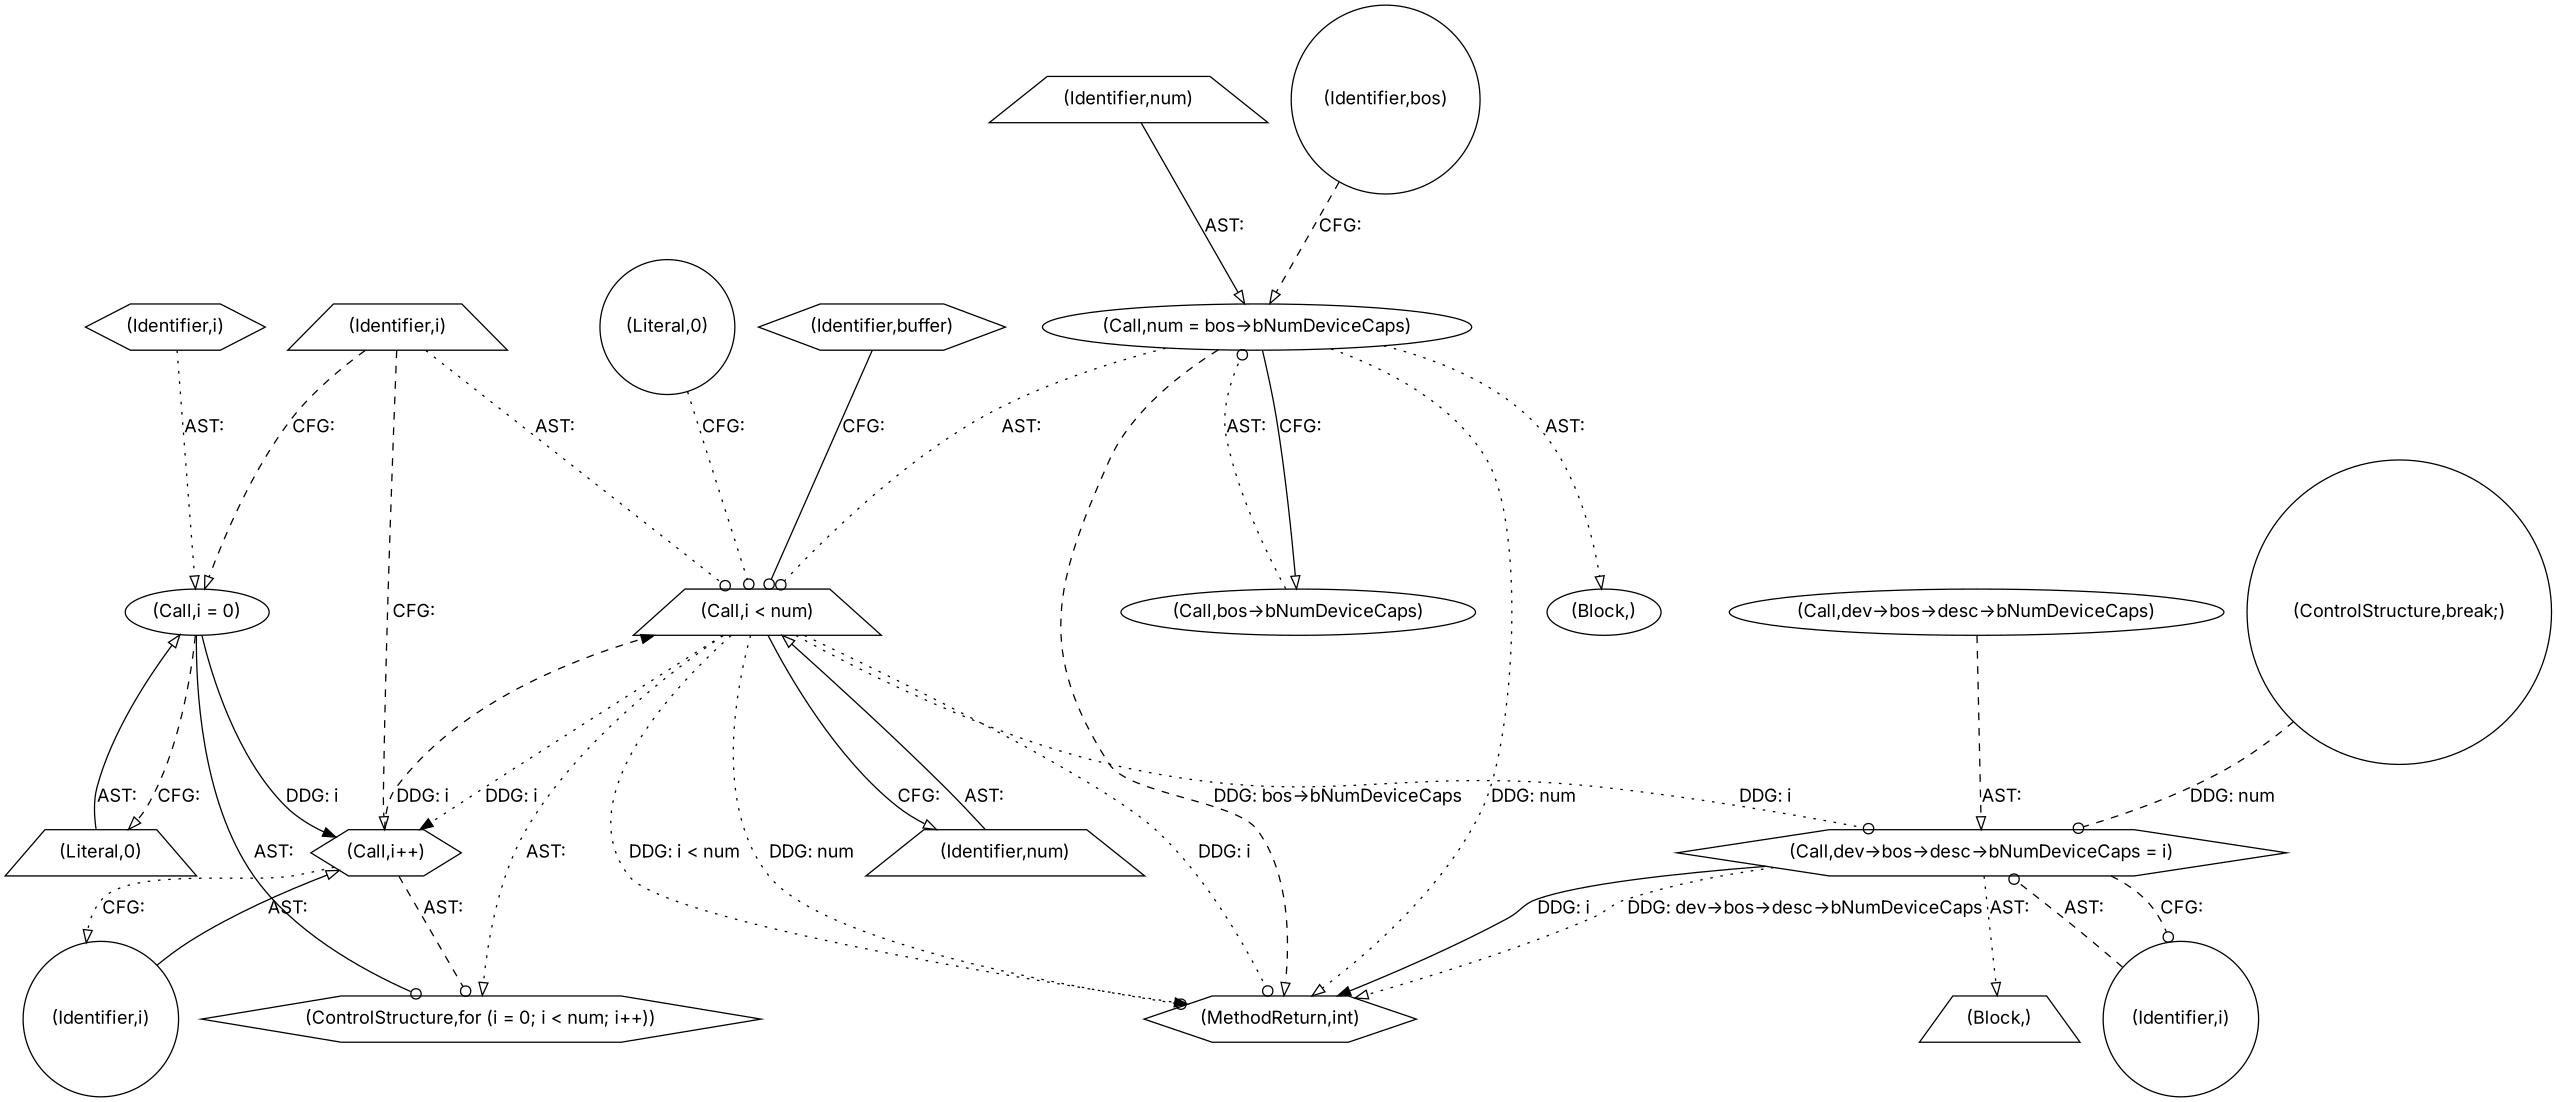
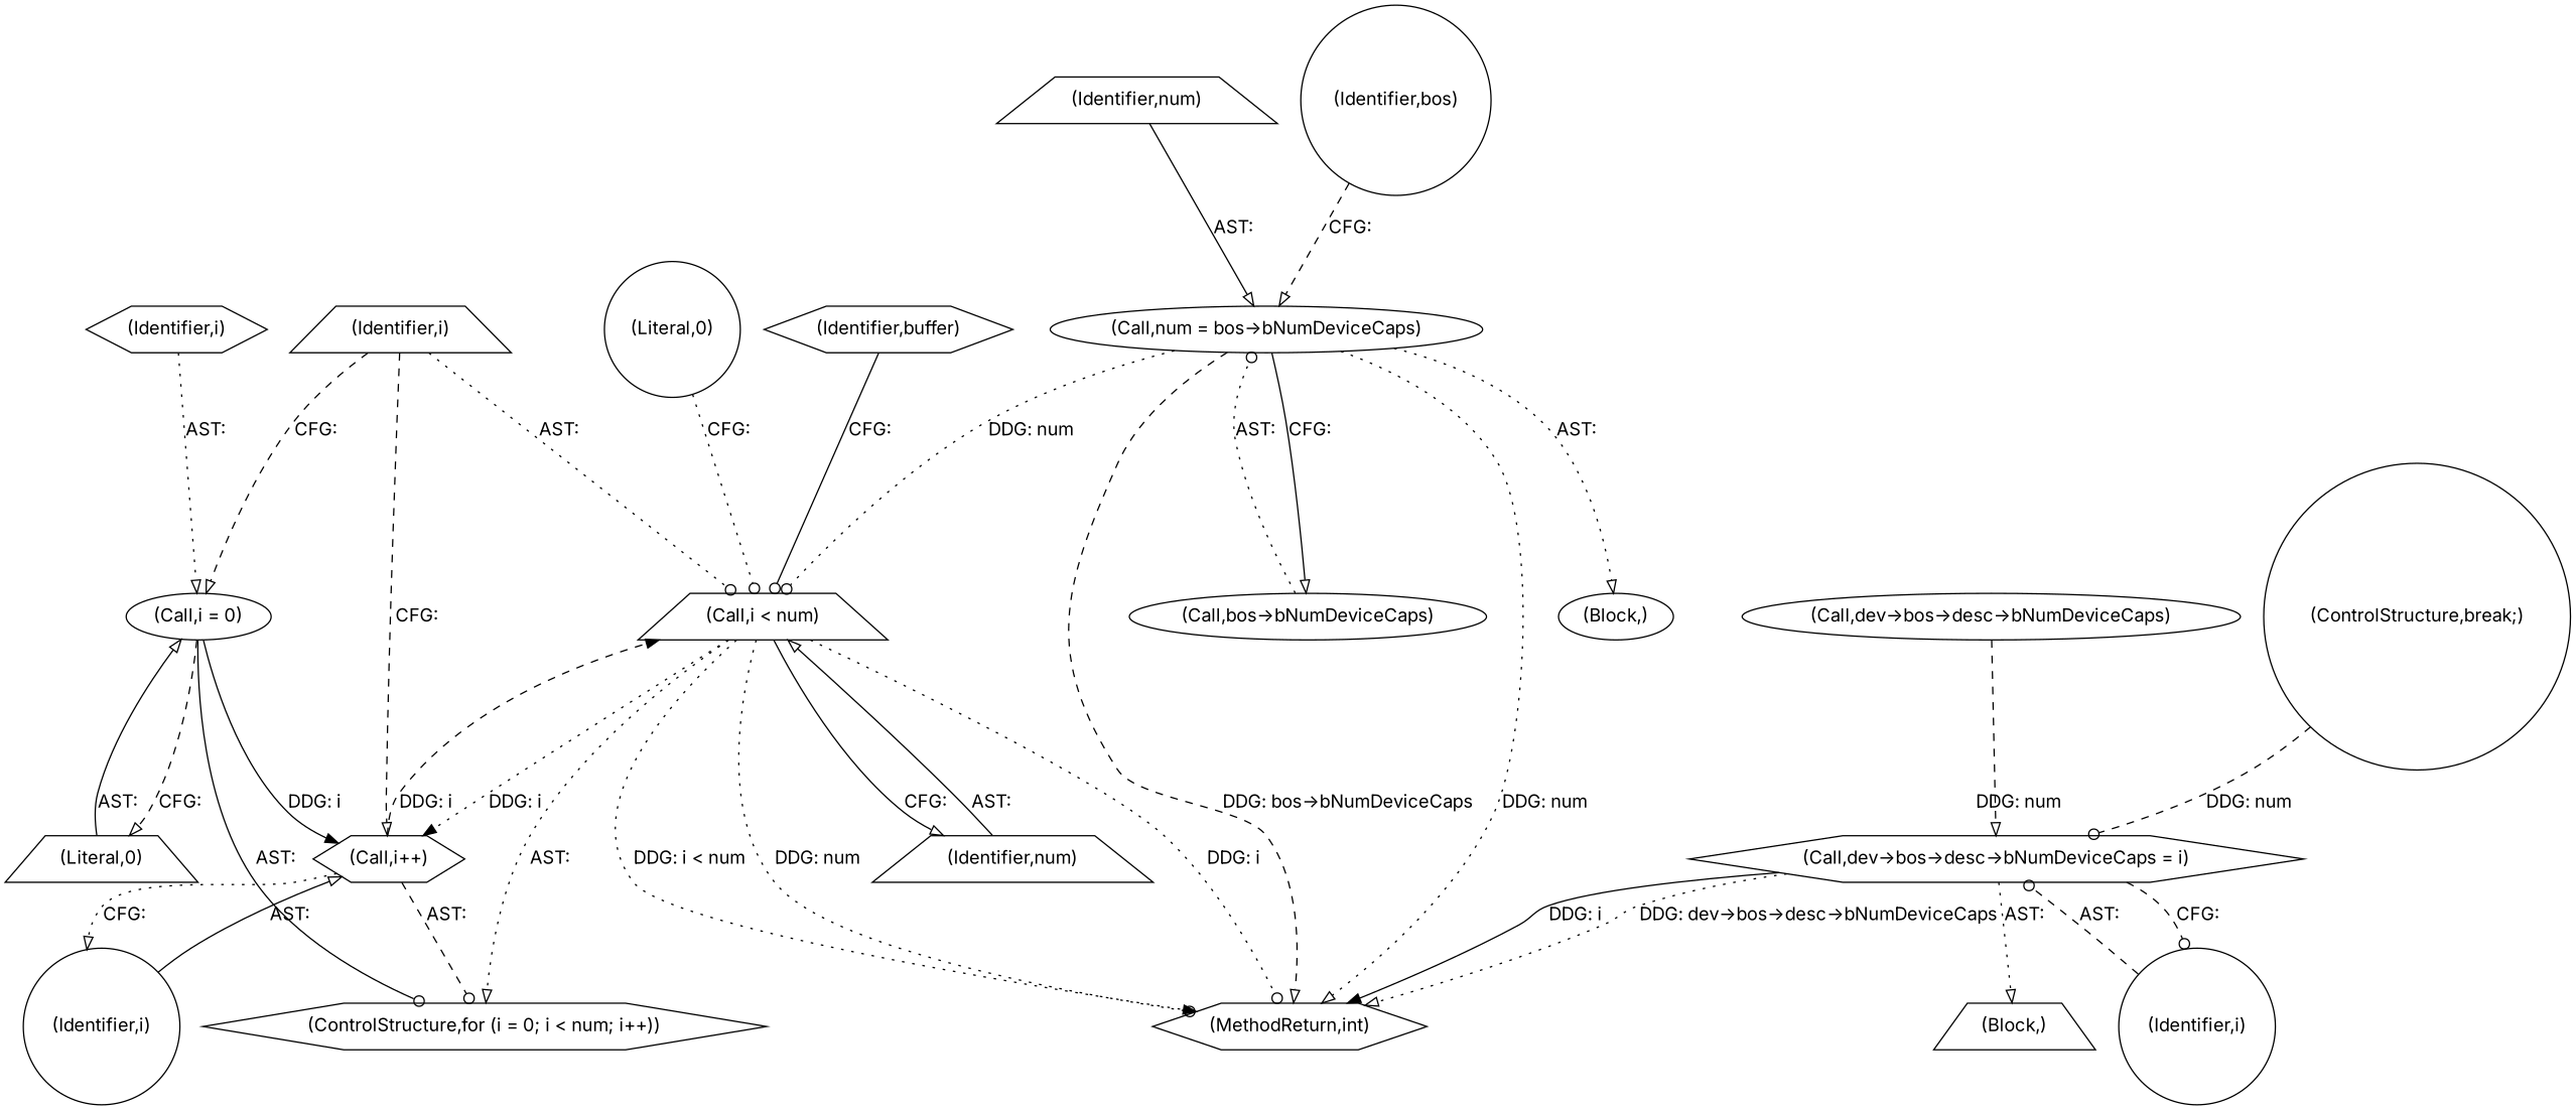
  digraph {
    fontname=Inter
    node [fontname=Inter shape=hexagon]
    edge [arrowhead=onormal fontname=Inter style=dotted]
    n1 [label="(Call,dev->bos->desc->bNumDeviceCaps = i)"]
    n2 [label="(Block,)" shape=trapezium]
    n3 [label="(MethodReturn,int)"]
    n4 [label="(Identifier,i)" shape=circle]
    n5 [label="(Call,i < num)" shape=trapezium]
    n6 [label="(Call,i++)"]
    n7 [label="(ControlStructure,for (i = 0; i < num; i++))"]
    n8 [label="(Identifier,num)" shape=trapezium]
    n9 [label="(Identifier,i)" shape=circle]
    n10 [label="(Call,i = 0)" shape=ellipse]
    n11 [label="(Literal,0)" shape=trapezium]
    n12 [label="(Call,num = bos->bNumDeviceCaps)" shape=ellipse]
    n13 [label="(Call,bos->bNumDeviceCaps)" shape=ellipse]
    n14 [label="(Block,)" shape=ellipse]
    n15 [label="(Identifier,num)" shape=trapezium]
    n16 [label="(Literal,0)" shape=circle]
    n17 [label="(Identifier,buffer)"]
    n18 [label="(Call,dev->bos->desc->bNumDeviceCaps)" shape=ellipse]
    n19 [label="(ControlStructure,break;)" shape=circle]
    n20 [label="(Identifier,i)"]
    n21 [label="(Identifier,i)" shape=trapezium]
    n22 [label="(Identifier,bos)" shape=circle]
    n1 -> n2 [label="AST: "]
    n1 -> n3 [arrowhead=normal label="DDG: i" style=solid]
    n1 -> n3 [label="DDG: dev->bos->desc->bNumDeviceCaps"]
    n1 -> n4 [arrowhead=odot label="CFG: " style=dashed]
    n4 -> n1 [arrowhead=odot label="AST: " style=dashed]
-   n5 -> n1 [arrowhead=odot label="DDG: i"]
    n5 -> n3 [arrowhead=odot label="DDG: num"]
    n5 -> n3 [arrowhead=odot label="DDG: i"]
    n5 -> n3 [arrowhead=normal label="DDG: i < num"]
    n5 -> n6 [arrowhead=normal label="DDG: i"]
    n5 -> n7 [label="AST: "]
    n5 -> n8 [label="CFG: " style=solid]
    n6 -> n5 [arrowhead=normal label="DDG: i" style=dashed]
    n6 -> n7 [arrowhead=odot label="AST: " style=dashed]
    n6 -> n9 [label="CFG: "]
    n8 -> n5 [label="AST: " style=solid]
    n9 -> n6 [label="AST: " style=solid]
    n10 -> n6 [arrowhead=normal label="DDG: i" style=solid]
    n10 -> n7 [arrowhead=odot label="AST: " style=solid]
    n10 -> n11 [label="CFG: " style=dashed]
    n11 -> n10 [label="AST: " style=solid]
    n12 -> n3 [label="DDG: num"]
    n12 -> n3 [label="DDG: bos->bNumDeviceCaps" style=dashed]
-   n12 -> n5 [arrowhead=odot label="AST: "]
+   n12 -> n5 [arrowhead=odot label="DDG: num"]
    n12 -> n13 [label="CFG: " style=solid]
    n12 -> n14 [label="AST: "]
    n13 -> n12 [arrowhead=odot label="AST: "]
    n15 -> n12 [label="AST: " style=solid]
    n16 -> n5 [arrowhead=odot label="CFG: "]
    n17 -> n5 [arrowhead=odot label="CFG: " style=solid]
-   n18 -> n1 [label="AST: " style=dashed]
+   n18 -> n1 [label="DDG: num" style=dashed]
    n19 -> n1 [arrowhead=odot label="DDG: num" style=dashed]
    n20 -> n10 [label="AST: "]
    n21 -> n5 [arrowhead=odot label="AST: "]
    n21 -> n6 [label="CFG: " style=dashed]
    n21 -> n10 [label="CFG: " style=dashed]
    n22 -> n12 [label="CFG: " style=dashed]
  }
